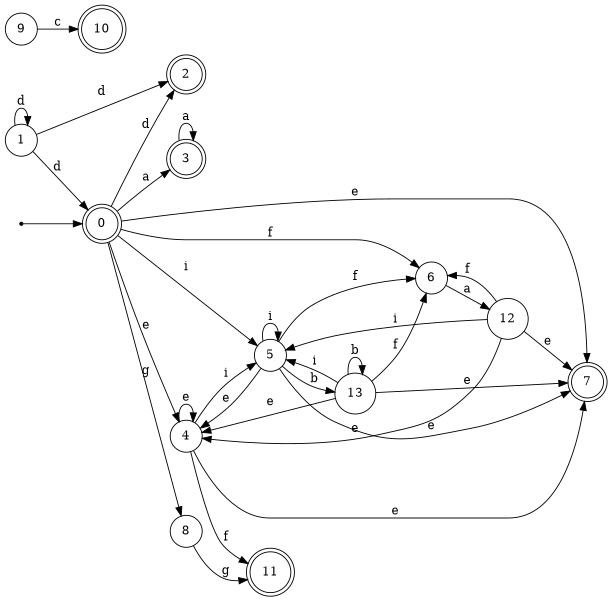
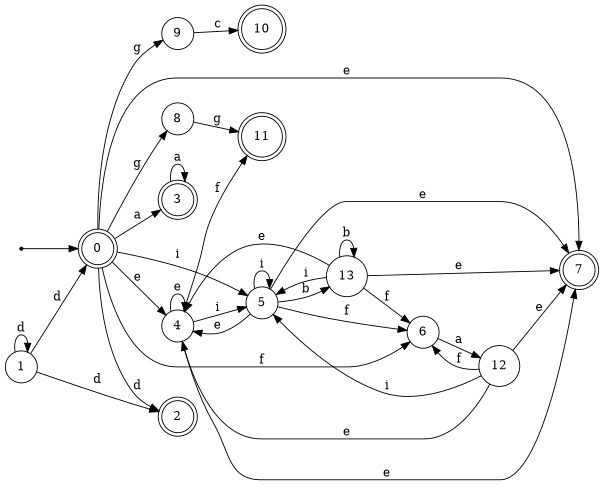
  digraph {
    rankdir=LR
    node [shape=circle]
    dummy0 [shape=point]
    0 [shape=doublecircle]
    2 [shape=doublecircle]
    3 [shape=doublecircle]
    4
    5
    6
    7 [shape=doublecircle]
    8
    9
    1
    11 [shape=doublecircle]
    13
    12
    10 [shape=doublecircle]
    dummy0 -> 0
    0 -> 2 [label=d]
    0 -> 3 [label=a]
    0 -> 4 [label=e]
    0 -> 5 [label=i]
    0 -> 6 [label=f]
    0 -> 7 [label=e]
    0 -> 8 [label=g]
+   0 -> 9 [label=g]
    3 -> 3 [label=a]
    4 -> 4 [label=e]
    4 -> 5 [label=i]
    4 -> 7 [label=e]
    4 -> 11 [label=f]
    5 -> 4 [label=e]
    5 -> 5 [label=i]
    5 -> 6 [label=f]
    5 -> 7 [label=e]
    5 -> 13 [label=b]
    6 -> 12 [label=a]
    8 -> 11 [label=g]
    9 -> 10 [label=c]
    1 -> 0 [label=d]
    1 -> 2 [label=d]
    1 -> 1 [label=d]
    13 -> 4 [label=e]
    13 -> 5 [label=i]
    13 -> 6 [label=f]
    13 -> 7 [label=e]
    13 -> 13 [label=b]
    12 -> 4 [label=e]
    12 -> 5 [label=i]
    12 -> 6 [label=f]
    12 -> 7 [label=e]
  }
